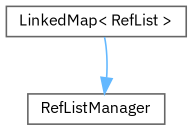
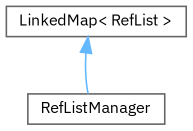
  digraph {
    rankdir=TB
    fontname="IBM Plex Sans"
    node [color=grey40 fillcolor=white fontname="IBM Plex Sans" fontsize=10 shape=box style=filled]
    n1 [height=0.2 label="LinkedMap\< RefList \>" width=0.4]
    n2 [height=0.2 label=RefListManager width=0.4]
-   n2 -> n1 [color=steelblue1 dir=back fontname="IBM Plex Sans" fontsize=10 labelfontname=Helvetica labelfontsize=10 style=solid]
+   n1 -> n2 [color=steelblue1 dir=back fontname="IBM Plex Sans" fontsize=10 labelfontname=Helvetica labelfontsize=10 style=solid]
  }
